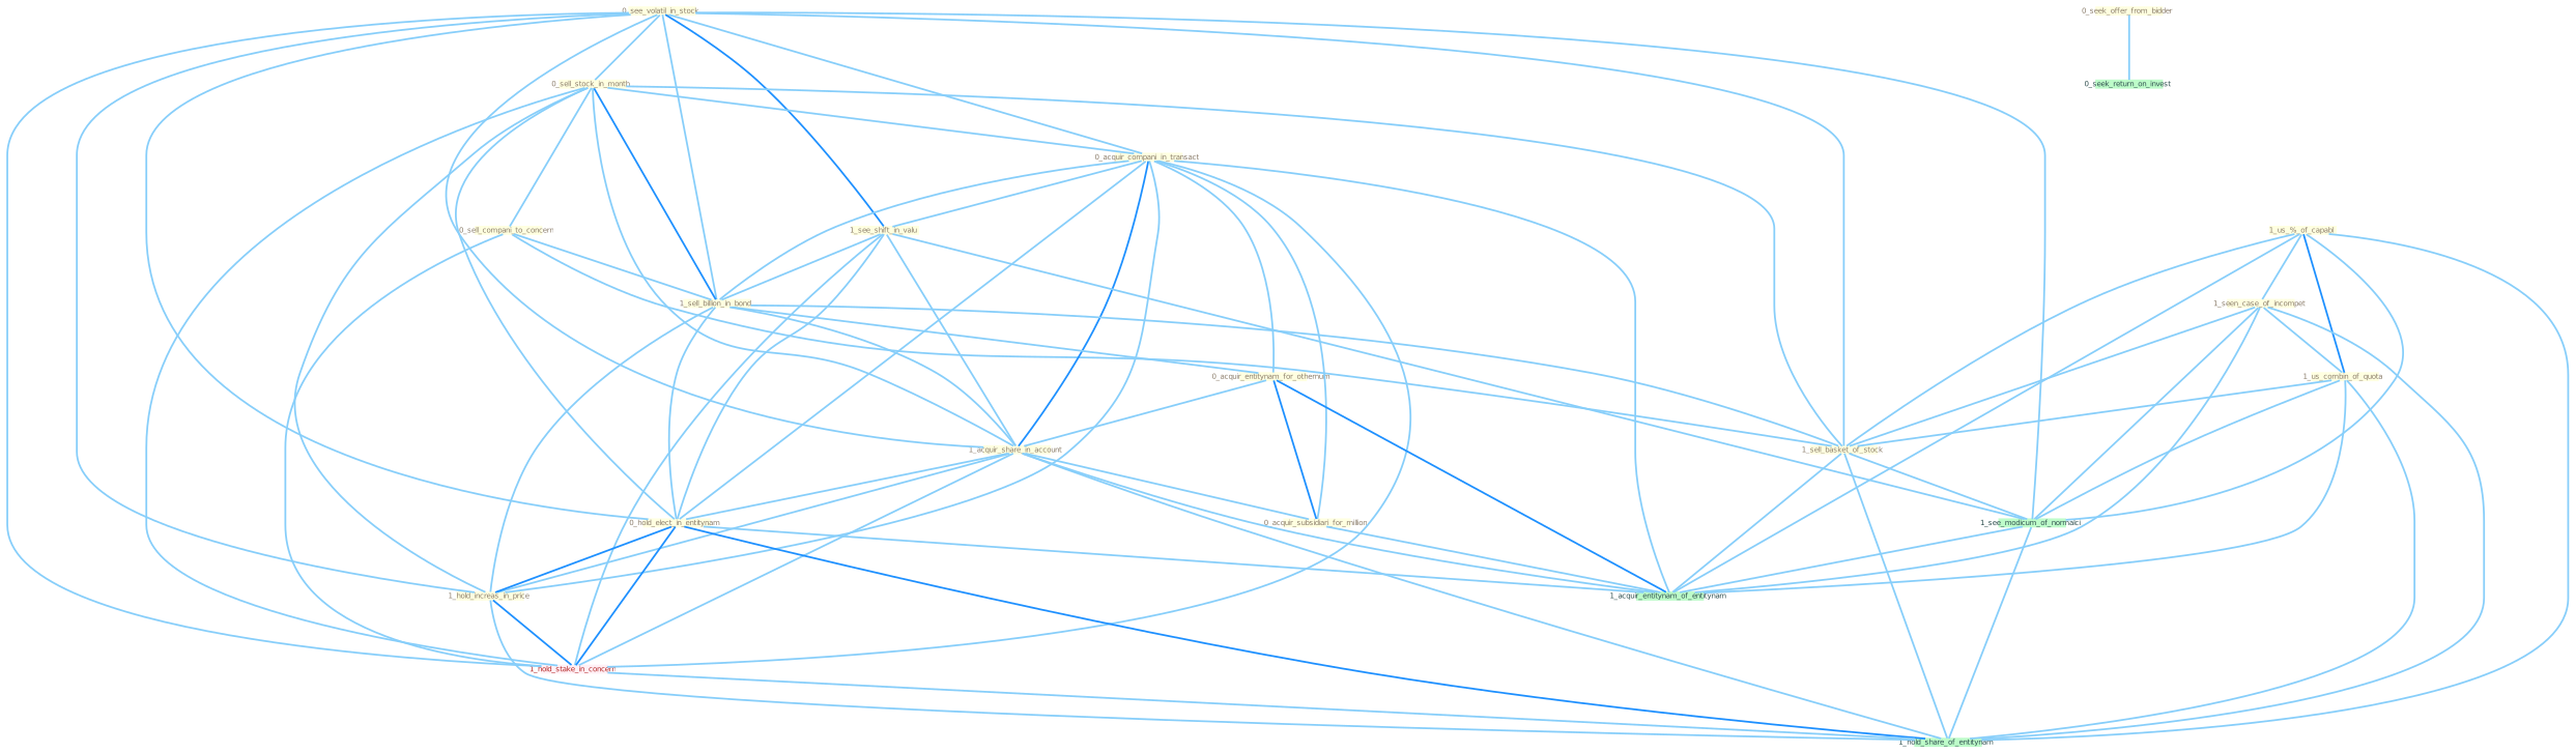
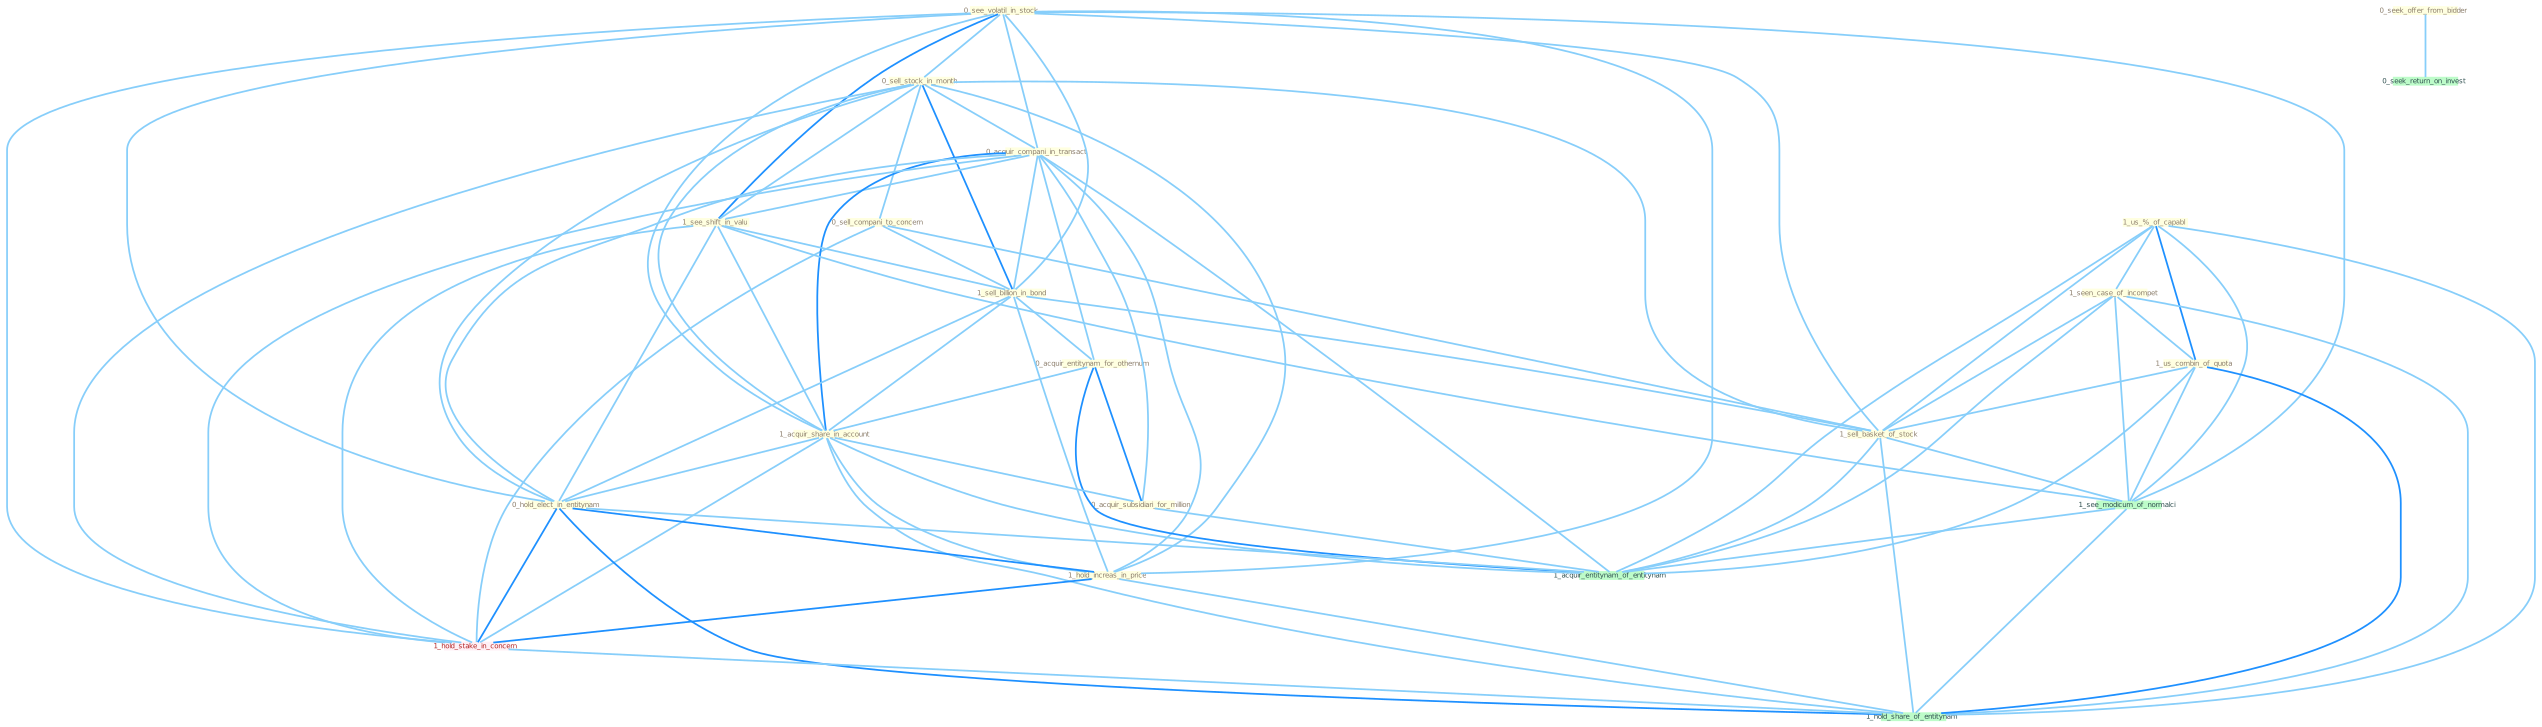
  graph {
    fontname="DejaVu Sans"
    node [color="#ffffe0" fixedsize=true fontcolor="#8b7d6b" fontname="DejaVu Sans" fontsize=4 shape=polygon style=filled]
    edge [color="#87cefa" fontname="DejaVu Sans" w=1]
    "0_see_volatil_in_stock " [height=.06 width=.5]
    "0_sell_stock_in_month " [height=.06 width=.5]
    "0_sell_compani_to_concern " [height=.06 width=.5]
    "1_us_%_of_capabl " [height=.06 width=.5]
    "1_seen_case_of_incompet " [height=.06 width=.5]
    "0_acquir_compani_in_transact " [height=.06 width=.5]
    "0_seek_offer_from_bidder " [height=.06 width=.5]
    "1_us_combin_of_quota " [height=.06 width=.5]
    "1_see_shift_in_valu " [height=.06 width=.5]
    "0_acquir_entitynam_for_othernum " [height=.06 width=.5]
    "1_sell_billion_in_bond " [height=.06 width=.5]
    "1_sell_basket_of_stock " [height=.06 width=.5]
    "1_acquir_share_in_account " [height=.06 width=.5]
    "0_acquir_subsidiari_for_million " [height=.06 width=.5]
    "0_hold_elect_in_entitynam " [height=.06 width=.5]
    "1_hold_increas_in_price " [height=.06 width=.5]
    "1_hold_stake_in_concern " [color="#fff0f5" fontcolor="#b22222" height=.06 width=.5]
    "1_see_modicum_of_normalci " [color="#BDFCC9" fontcolor="#2f4f4f" height=.06 width=.5]
    "1_acquir_entitynam_of_entitynam " [color="#BDFCC9" fontcolor="#2f4f4f" height=.06 width=.5]
    "1_hold_share_of_entitynam " [color="#BDFCC9" fontcolor="#2f4f4f" height=.06 width=.5]
    "0_seek_return_on_invest " [color="#BDFCC9" fontcolor="#2f4f4f" height=.06 width=.5]
    subgraph sub_1 {
      "0_see_volatil_in_stock "
      "0_sell_stock_in_month "
      "0_sell_compani_to_concern "
      "1_us_%_of_capabl "
      "1_seen_case_of_incompet "
      "0_acquir_compani_in_transact "
      "0_seek_offer_from_bidder "
      "1_us_combin_of_quota "
      "1_see_shift_in_valu "
      "0_acquir_entitynam_for_othernum "
      "1_sell_billion_in_bond "
      "1_sell_basket_of_stock "
      "1_acquir_share_in_account "
      "0_acquir_subsidiari_for_million "
      "0_hold_elect_in_entitynam "
      "1_hold_increas_in_price "
    }
    subgraph sub_2 {
      "1_hold_stake_in_concern "
    }
    "0_see_volatil_in_stock " -- "0_sell_stock_in_month "
    "0_see_volatil_in_stock " -- "0_acquir_compani_in_transact "
    "0_see_volatil_in_stock " -- "1_see_shift_in_valu " [color="#1e90ff" w=2]
    "0_see_volatil_in_stock " -- "1_sell_billion_in_bond "
    "0_see_volatil_in_stock " -- "1_sell_basket_of_stock "
    "0_see_volatil_in_stock " -- "1_acquir_share_in_account "
    "0_see_volatil_in_stock " -- "0_hold_elect_in_entitynam "
    "0_see_volatil_in_stock " -- "1_hold_increas_in_price "
    "0_see_volatil_in_stock " -- "1_hold_stake_in_concern "
    "0_see_volatil_in_stock " -- "1_see_modicum_of_normalci "
    "0_sell_stock_in_month " -- "0_sell_compani_to_concern "
    "0_sell_stock_in_month " -- "0_acquir_compani_in_transact "
+   "0_sell_stock_in_month " -- "1_see_shift_in_valu "
    "0_sell_stock_in_month " -- "1_sell_billion_in_bond " [color="#1e90ff" w=2]
    "0_sell_stock_in_month " -- "1_sell_basket_of_stock "
    "0_sell_stock_in_month " -- "1_acquir_share_in_account "
    "0_sell_stock_in_month " -- "0_hold_elect_in_entitynam "
    "0_sell_stock_in_month " -- "1_hold_increas_in_price "
    "0_sell_stock_in_month " -- "1_hold_stake_in_concern "
    "0_sell_compani_to_concern " -- "1_sell_billion_in_bond "
    "0_sell_compani_to_concern " -- "1_sell_basket_of_stock "
    "0_sell_compani_to_concern " -- "1_hold_stake_in_concern "
    "1_us_%_of_capabl " -- "1_seen_case_of_incompet "
    "1_us_%_of_capabl " -- "1_us_combin_of_quota " [color="#1e90ff" w=2]
    "1_us_%_of_capabl " -- "1_sell_basket_of_stock "
    "1_us_%_of_capabl " -- "1_see_modicum_of_normalci "
    "1_us_%_of_capabl " -- "1_acquir_entitynam_of_entitynam "
    "1_us_%_of_capabl " -- "1_hold_share_of_entitynam "
    "1_seen_case_of_incompet " -- "1_us_combin_of_quota "
    "1_seen_case_of_incompet " -- "1_sell_basket_of_stock "
    "1_seen_case_of_incompet " -- "1_see_modicum_of_normalci "
    "1_seen_case_of_incompet " -- "1_acquir_entitynam_of_entitynam "
    "1_seen_case_of_incompet " -- "1_hold_share_of_entitynam "
    "0_acquir_compani_in_transact " -- "1_see_shift_in_valu "
    "0_acquir_compani_in_transact " -- "0_acquir_entitynam_for_othernum "
    "0_acquir_compani_in_transact " -- "1_sell_billion_in_bond "
    "0_acquir_compani_in_transact " -- "1_acquir_share_in_account " [color="#1e90ff" w=2]
    "0_acquir_compani_in_transact " -- "0_acquir_subsidiari_for_million "
    "0_acquir_compani_in_transact " -- "0_hold_elect_in_entitynam "
    "0_acquir_compani_in_transact " -- "1_hold_increas_in_price "
    "0_acquir_compani_in_transact " -- "1_hold_stake_in_concern "
    "0_acquir_compani_in_transact " -- "1_acquir_entitynam_of_entitynam "
    "0_seek_offer_from_bidder " -- "0_seek_return_on_invest "
    "1_us_combin_of_quota " -- "1_sell_basket_of_stock "
    "1_us_combin_of_quota " -- "1_see_modicum_of_normalci "
    "1_us_combin_of_quota " -- "1_acquir_entitynam_of_entitynam "
-   "1_us_combin_of_quota " -- "1_hold_share_of_entitynam "
+   "1_us_combin_of_quota " -- "1_hold_share_of_entitynam " [color="#1e90ff"]
    "1_see_shift_in_valu " -- "1_sell_billion_in_bond "
    "1_see_shift_in_valu " -- "1_acquir_share_in_account "
    "1_see_shift_in_valu " -- "0_hold_elect_in_entitynam "
    "1_see_shift_in_valu " -- "1_hold_stake_in_concern "
    "1_see_shift_in_valu " -- "1_see_modicum_of_normalci "
    "0_acquir_entitynam_for_othernum " -- "1_acquir_share_in_account "
    "0_acquir_entitynam_for_othernum " -- "0_acquir_subsidiari_for_million " [color="#1e90ff" w=2]
    "0_acquir_entitynam_for_othernum " -- "1_acquir_entitynam_of_entitynam " [color="#1e90ff" w=2]
    "1_sell_billion_in_bond " -- "0_acquir_entitynam_for_othernum "
    "1_sell_billion_in_bond " -- "1_sell_basket_of_stock "
    "1_sell_billion_in_bond " -- "1_acquir_share_in_account "
    "1_sell_billion_in_bond " -- "0_hold_elect_in_entitynam "
    "1_sell_billion_in_bond " -- "1_hold_increas_in_price "
    "1_sell_basket_of_stock " -- "1_see_modicum_of_normalci "
    "1_sell_basket_of_stock " -- "1_acquir_entitynam_of_entitynam "
    "1_sell_basket_of_stock " -- "1_hold_share_of_entitynam "
    "1_acquir_share_in_account " -- "0_acquir_subsidiari_for_million "
    "1_acquir_share_in_account " -- "0_hold_elect_in_entitynam "
    "1_acquir_share_in_account " -- "1_hold_increas_in_price "
    "1_acquir_share_in_account " -- "1_hold_stake_in_concern "
    "1_acquir_share_in_account " -- "1_acquir_entitynam_of_entitynam "
    "1_acquir_share_in_account " -- "1_hold_share_of_entitynam "
    "0_acquir_subsidiari_for_million " -- "1_acquir_entitynam_of_entitynam "
    "0_hold_elect_in_entitynam " -- "1_hold_increas_in_price " [color="#1e90ff" w=2]
    "0_hold_elect_in_entitynam " -- "1_hold_stake_in_concern " [color="#1e90ff" w=2]
    "0_hold_elect_in_entitynam " -- "1_acquir_entitynam_of_entitynam "
    "0_hold_elect_in_entitynam " -- "1_hold_share_of_entitynam " [color="#1e90ff" w=2]
    "1_hold_increas_in_price " -- "1_hold_stake_in_concern " [color="#1e90ff" w=2]
    "1_hold_increas_in_price " -- "1_hold_share_of_entitynam "
    "1_hold_stake_in_concern " -- "1_hold_share_of_entitynam "
    "1_see_modicum_of_normalci " -- "1_acquir_entitynam_of_entitynam "
    "1_see_modicum_of_normalci " -- "1_hold_share_of_entitynam "
  }
